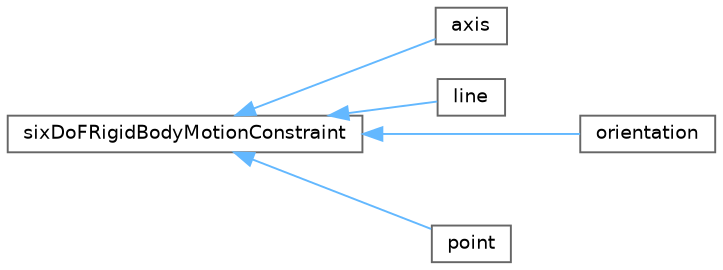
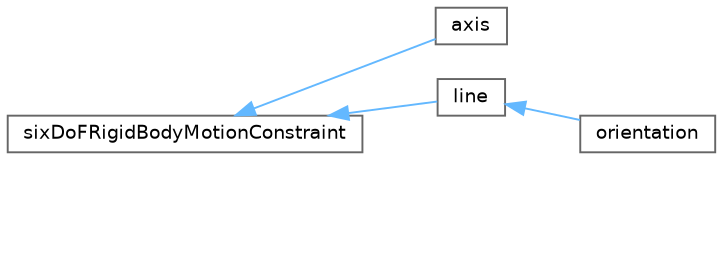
  digraph {
    rankdir=LR
    node [color=grey40 fillcolor=white fontname=Helvetica fontsize=10 shape=box style=filled]
    edge [color=steelblue1 dir=back fontname=Helvetica fontsize=10 labelfontname=Helvetica labelfontsize=10 style=solid]
    n1 [height=0.2 label=sixDoFRigidBodyMotionConstraint width=0.4]
    n2 [height=0.2 label=axis width=0.4]
    n3 [height=0.2 label=line width=0.4]
    n4 [height=0.2 label=orientation width=0.4]
-   n5 [height=0.2 label=point width=0.4]
    n1 -> n2
    n1 -> n3
-   n1 -> n4
-   n1 -> n5
+   n3 -> n4
  }
